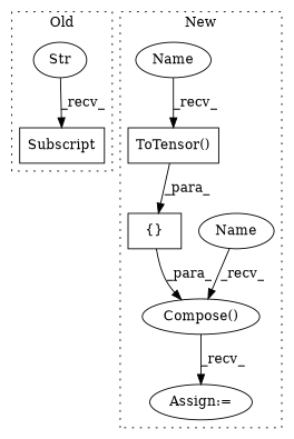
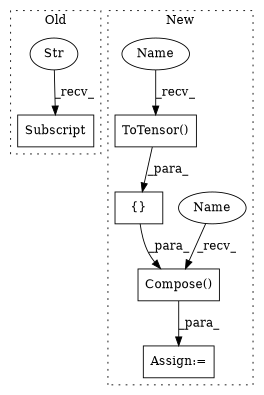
  digraph {
    node [a=75 l=10 s=12810 shape=box]
    n1 [a=63 l="15,0" label=Subscript s="6379,0"]
    n2 [a=66 label=Str s=6383 shape=ellipse]
    n3 [l=21 label="ToTensor()"]
    n4 [a=59 l="50,0" label="{}" s="12524,12893"]
-   n5 [l="19,1" label="Compose()" s="12505,12944" shape=ellipse]
-   n6 [a=68 l=3 label="Assign:=" s=12191 shape=ellipse]
+   n5 [l="19,1" label="Compose()" s="12505,12944"]
+   n6 [a=68 l=3 label="Assign:=" s=12191]
    n7 [a=87 label=Name s=12505 shape=ellipse]
    n8 [a=87 label=Name shape=ellipse]
    subgraph cluster_1 {
      label=Old
      style=dotted
      n1
      n2
    }
    subgraph cluster_2 {
      label=New
      style=dotted
      n3
      n4
      n5
      n6
      n7
      n8
    }
    n2 -> n1 [label=_recv_]
    n3 -> n4 [label=_para_]
    n4 -> n5 [label=_para_]
-   n5 -> n6 [label=_recv_]
+   n5 -> n6 [label=_para_]
    n7 -> n5 [label=_recv_]
    n8 -> n3 [label=_recv_]
  }
